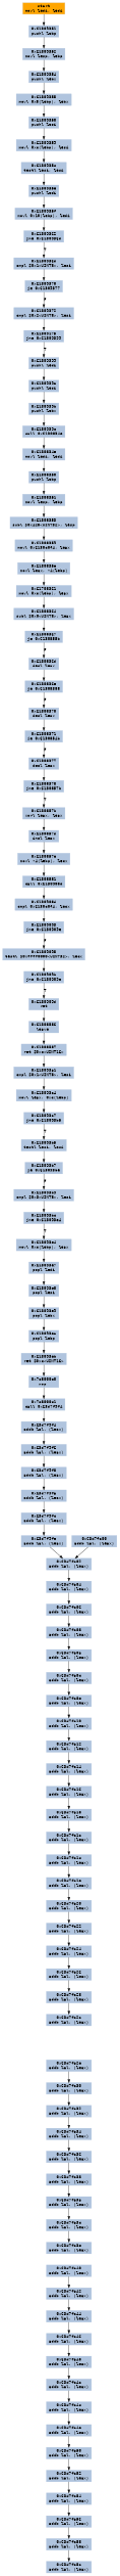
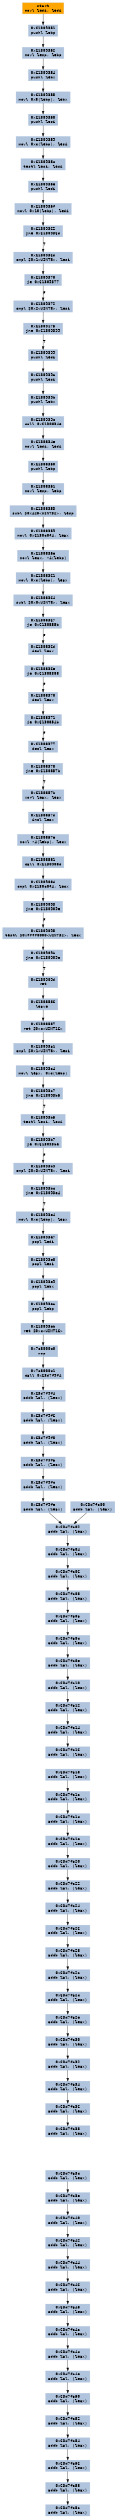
  digraph {
    fontname="DejaVu Sans Mono"
    node [color=lightsteelblue fillcolor=lightsteelblue fontname="DejaVu Sans Mono" shape=rectangle style=filled]
    edge [color="#000000" fontname="DejaVu Sans Mono"]
    n1 [color=lightgrey fillcolor=orange label="start\nmovl %edi, %edi"]
    n2 [label="0x61309351\npushl %ebp"]
    n3 [label="0x61309352\nmovl %esp, %ebp"]
    n4 [label="0x61309354\npushl %ebx"]
    n5 [label="0x61309355\nmovl 0x8(%ebp), %ebx"]
    n6 [label="0x61309358\npushl %esi"]
    n7 [label="0x61309359\nmovl 0xc(%ebp), %esi"]
    n8 [label="0x6130935c\ntestl %esi, %esi"]
    n9 [label="0x6130935e\npushl %edi"]
    n10 [label="0x6130935f\nmovl 0x10(%ebp), %edi"]
    n11 [label="0x61309362\njne 0x6130936d"]
    n12 [label="0x6130936d\ncmpl $0x1<UINT8>, %esi"]
    n13 [label="0x61309370\nje 0x61309377"]
    n14 [label="0x61309372\ncmpl $0x2<UINT8>, %esi"]
    n15 [label="0x61309175\njne 0x61309399"]
    n16 [label="0x61309399\npushl %edi"]
    n17 [label="0x6130939a\npushl %esi"]
    n18 [label="0x6130939b\npushl %ebx"]
    n19 [label="0x6130939c\ncall 0x6130834e"]
    n20 [label="0x6130834e\nmovl %edi, %edi"]
    n21 [label="0x61308350\npushl %ebp"]
    n22 [label="0x61308351\nmovl %esp, %ebp"]
    n23 [label="0x61308353\nsubl $0x428<UINT32>, %esp"]
    n24 [label="0x61308359\nmovl 0x6130c0f4, %eax"]
    n25 [label="0x6130835e\nmovl %eax, -4(%ebp)"]
-   n26 [label="0x61708361\nmovl 0xc(%ebp), %eax"]
+   n26 [label="0x61308361\nmovl 0xc(%ebp), %eax"]
    n27 [label="0x61308364\nsubl $0x0<UINT8>, %eax"]
    n28 [label="0x61308367\nje 0x6130855b"]
    n29 [label="0x6130836d\ndecl %eax"]
    n30 [label="0x6130836e\nje 0x61308388"]
    n31 [label="0x61308370\ndecl %eax"]
    n32 [label="0x61308371\nje 0x6130854b"]
    n33 [label="0x61308377\ndecl %eax"]
    n34 [label="0x61308378\njne 0x6130857b"]
    n35 [label="0x6130857b\nxorl %eax, %eax"]
    n36 [label="0x6130857d\nincl %eax"]
    n37 [label="0x6130857e\nmovl -4(%ebp), %ecx"]
    n38 [label="0x61308581\ncall 0x6130908d"]
    n39 [label="0x6130908d\ncmpl 0x6130c0f4, %ecx"]
    n40 [label="0x61309093\njne 0x6130909e"]
    n41 [label="0x61309095\ntestl $0xffff0000<UINT32>, %ecx"]
    n42 [label="0x6130909b\njne 0x6130909e"]
    n43 [label="0x6130909d\nret"]
    n44 [label="0x61308586\nleave "]
    n45 [label="0x61308587\nret $0xc<UINT16>"]
    n46 [label="0x613093a1\ncmpl $0x1<UINT8>, %esi"]
    n47 [label="0x613093a4\nmovl %eax, 0xc(%ebp)"]
    n48 [label="0x613093a7\njne 0x613093b5"]
    n49 [label="0x613093b5\ntestl %esi, %esi"]
    n50 [label="0x613093b7\nje 0x613093be"]
    n51 [label="0x613093b9\ncmpl $0x3<UINT8>, %esi"]
    n52 [label="0x613093bc\njne 0x613093e4"]
    n53 [label="0x613093e4\nmovl 0xc(%ebp), %eax"]
    n54 [label="0x613093e7\npopl %edi"]
    n55 [label="0x613093e8\npopl %esi"]
    n56 [label="0x613093e9\npopl %ebx"]
    n57 [label="0x613093ea\npopl %ebp"]
    n58 [label="0x613093eb\nret $0xc<UINT16>"]
    n59 [label="0x7c8000c0\nnop "]
    n60 [label="0x7c8000c1\ncall 0x63d7f9f4"]
    n61 [label="0x63d7f9f4\naddb %al, (%eax)"]
    n62 [label="0x63d7f9f6\naddb %al, (%eax)"]
    n63 [label="0x63d7f9f8\naddb %al, (%eax)"]
    n64 [label="0x63d7f9fa\naddb %al, (%eax)"]
    n65 [label="0x63d7f9fc\naddb %al, (%eax)"]
    n66 [label="0x63d7f9fe\naddb %al, (%eax)"]
    n67 [label="0x63d7fa02\naddb %al, (%eax)"]
    n68 [label="0x63d7fa00\naddb %al, (%eax)"]
    n69 [label="0x63d7fa04\naddb %al, (%eax)"]
    n70 [label="0x63d7fa06\naddb %al, (%eax)"]
    n71 [label="0x63d7fa08\naddb %al, (%eax)"]
    n72 [label="0x63d7fa0a\naddb %al, (%eax)"]
    n73 [label="0x63d7fa0c\naddb %al, (%eax)"]
    n74 [label="0x63d7fa0e\naddb %al, (%eax)"]
    n75 [label="0x63d7fa10\naddb %al, (%eax)"]
    n76 [label="0x63d7fa12\naddb %al, (%eax)"]
    n77 [label="0x63d7fa14\naddb %al, (%eax)"]
    n78 [label="0x63d7fa16\naddb %al, (%eax)"]
    n79 [label="0x63d7fa18\naddb %al, (%eax)"]
    n80 [label="0x63d7fa1a\naddb %al, (%eax)"]
    n81 [label="0x63d7fa1c\naddb %al, (%eax)"]
    n82 [label="0x63d7fa1e\naddb %al, (%eax)"]
    n83 [label="0x63d7fa20\naddb %al, (%eax)"]
    n84 [label="0x63d7fa22\naddb %al, (%eax)"]
    n85 [label="0x63d7fa24\naddb %al, (%eax)"]
    n86 [label="0x63d7fa26\naddb %al, (%eax)"]
    n87 [label="0x63d7fa28\naddb %al, (%eax)"]
    n88 [label="0x63d7fa2a\naddb %al, (%eax)"]
+   n89 [label="0x63d7fa2c\naddb %al, (%eax)"]
    n90 [label="0x63d7fa2e\naddb %al, (%eax)"]
    n91 [label="0x63d7fa30\naddb %al, (%eax)"]
    n92 [label="0x63d7fa32\naddb %al, (%eax)"]
    n93 [label="0x63d7fa34\naddb %al, (%eax)"]
    n94 [label="0x63d7fa36\naddb %al, (%eax)"]
    n95 [label="0x63d7fa38\naddb %al, (%eax)"]
-   n96 [label="0x63d7fa3a\naddb %al, (%eax)"]
    n97 [label="0x63d7fa3c\naddb %al, (%eax)"]
    n98 [label="0x63d7fa3e\naddb %al, (%eax)"]
    n99 [label="0x63d7fa40\naddb %al, (%eax)"]
    n100 [label="0x63d7fa42\naddb %al, (%eax)"]
    n101 [label="0x63d7fa44\naddb %al, (%eax)"]
    n102 [label="0x63d7fa46\naddb %al, (%eax)"]
    n103 [label="0x63d7fa48\naddb %al, (%eax)"]
    n104 [label="0x63d7fa4a\naddb %al, (%eax)"]
    n105 [label="0x63d7fa4c\naddb %al, (%eax)"]
    n106 [label="0x63d7fa4e\naddb %al, (%eax)"]
    n107 [label="0x63d7fa50\naddb %al, (%eax)"]
    n108 [label="0x63d7fa52\naddb %al, (%eax)"]
    n109 [label="0x63d7fa54\naddb %al, (%eax)"]
    n110 [label="0x63d7fa56\naddb %al, (%eax)"]
    n111 [label="0x63d7fa58\naddb %al, (%eax)"]
    n112 [label="0x63d7fa5a\naddb %al, (%eax)"]
    n1 -> n2
    n2 -> n3
    n3 -> n4
    n4 -> n5
    n5 -> n6
    n6 -> n7
    n7 -> n8
    n8 -> n9
    n9 -> n10
    n10 -> n11
    n11 -> n12 [label=T]
    n12 -> n13
    n13 -> n14 [label=F]
    n14 -> n15
    n15 -> n16 [label=T]
    n16 -> n17
    n17 -> n18
    n18 -> n19
    n19 -> n20
    n20 -> n21
    n21 -> n22
    n22 -> n23
    n23 -> n24
    n24 -> n25
    n25 -> n26
    n26 -> n27
    n27 -> n28
    n28 -> n29 [label=F]
    n29 -> n30
    n30 -> n31 [label=F]
    n31 -> n32
    n32 -> n33 [label=F]
    n33 -> n34
    n34 -> n35 [label=T]
    n35 -> n36
    n36 -> n37
    n37 -> n38
    n38 -> n39
    n39 -> n40
    n40 -> n41 [label=F]
    n41 -> n42
    n42 -> n43 [label=T]
    n43 -> n44
    n44 -> n45
    n45 -> n46
    n46 -> n47
    n47 -> n48
    n48 -> n49 [label=T]
    n49 -> n50
    n50 -> n51 [label=F]
    n51 -> n52
    n52 -> n53 [label=T]
    n53 -> n54
    n54 -> n55
    n55 -> n56
    n56 -> n57
    n57 -> n58
    n58 -> n59
    n59 -> n60
    n60 -> n61
    n61 -> n62
    n62 -> n63
    n63 -> n64
    n64 -> n65
    n65 -> n66
    n66 -> n67
    n67 -> n69
    n68 -> n67
    n69 -> n70
    n70 -> n71
    n71 -> n72
    n72 -> n73
    n73 -> n74
    n74 -> n75
    n75 -> n76
    n76 -> n77
    n77 -> n78
-   n78 -> n79
    n79 -> n80
    n80 -> n81
    n81 -> n82
    n82 -> n83
    n83 -> n84
    n84 -> n85
    n85 -> n86
    n86 -> n87
    n87 -> n88
+   n88 -> n89
+   n89 -> n90
    n90 -> n91
    n91 -> n92
    n92 -> n93
    n93 -> n94
    n94 -> n95
-   n95 -> n96
-   n96 -> n97
    n97 -> n98
+   n98 -> n99
    n99 -> n100
    n100 -> n101
    n101 -> n102
    n102 -> n103
    n103 -> n104
    n104 -> n105
    n105 -> n106
    n106 -> n107
    n107 -> n108
    n108 -> n109
    n109 -> n110
    n110 -> n111
    n111 -> n112
  }
